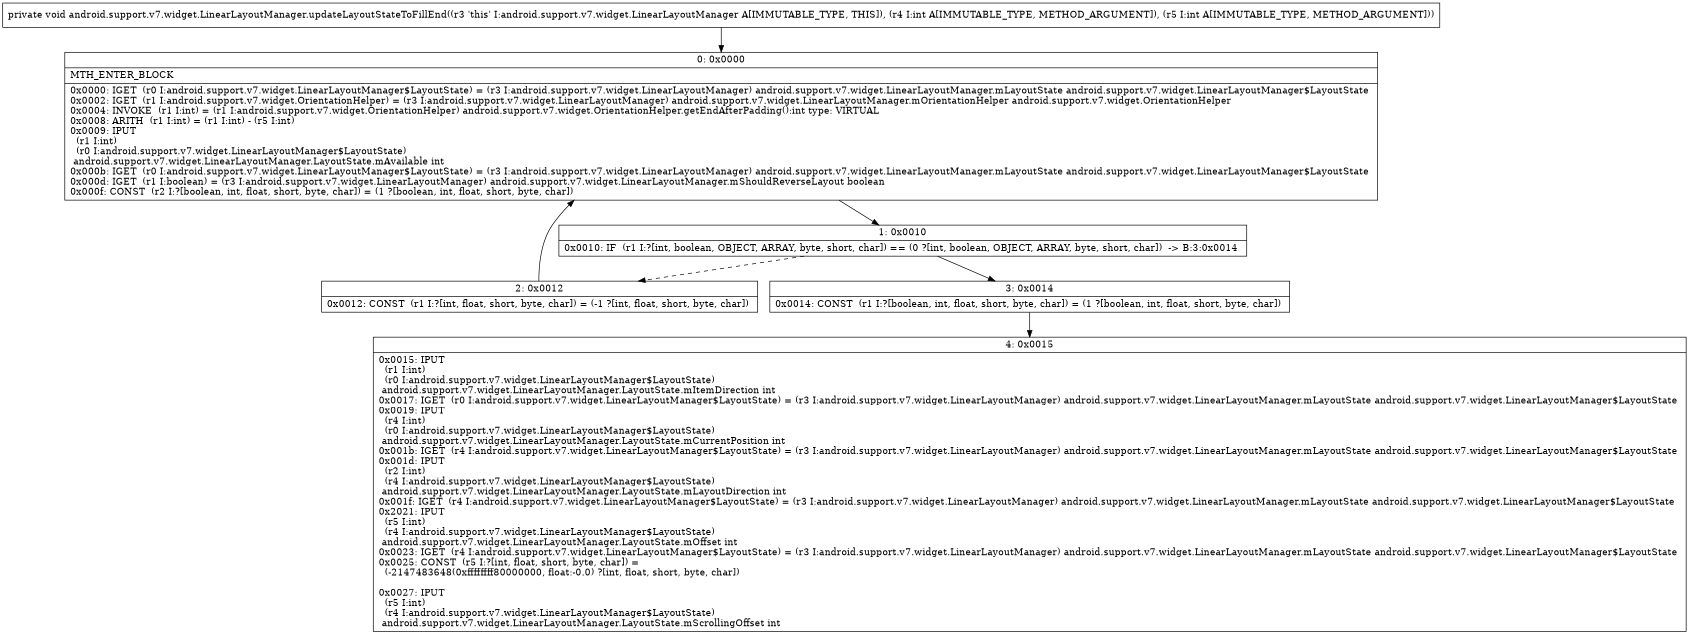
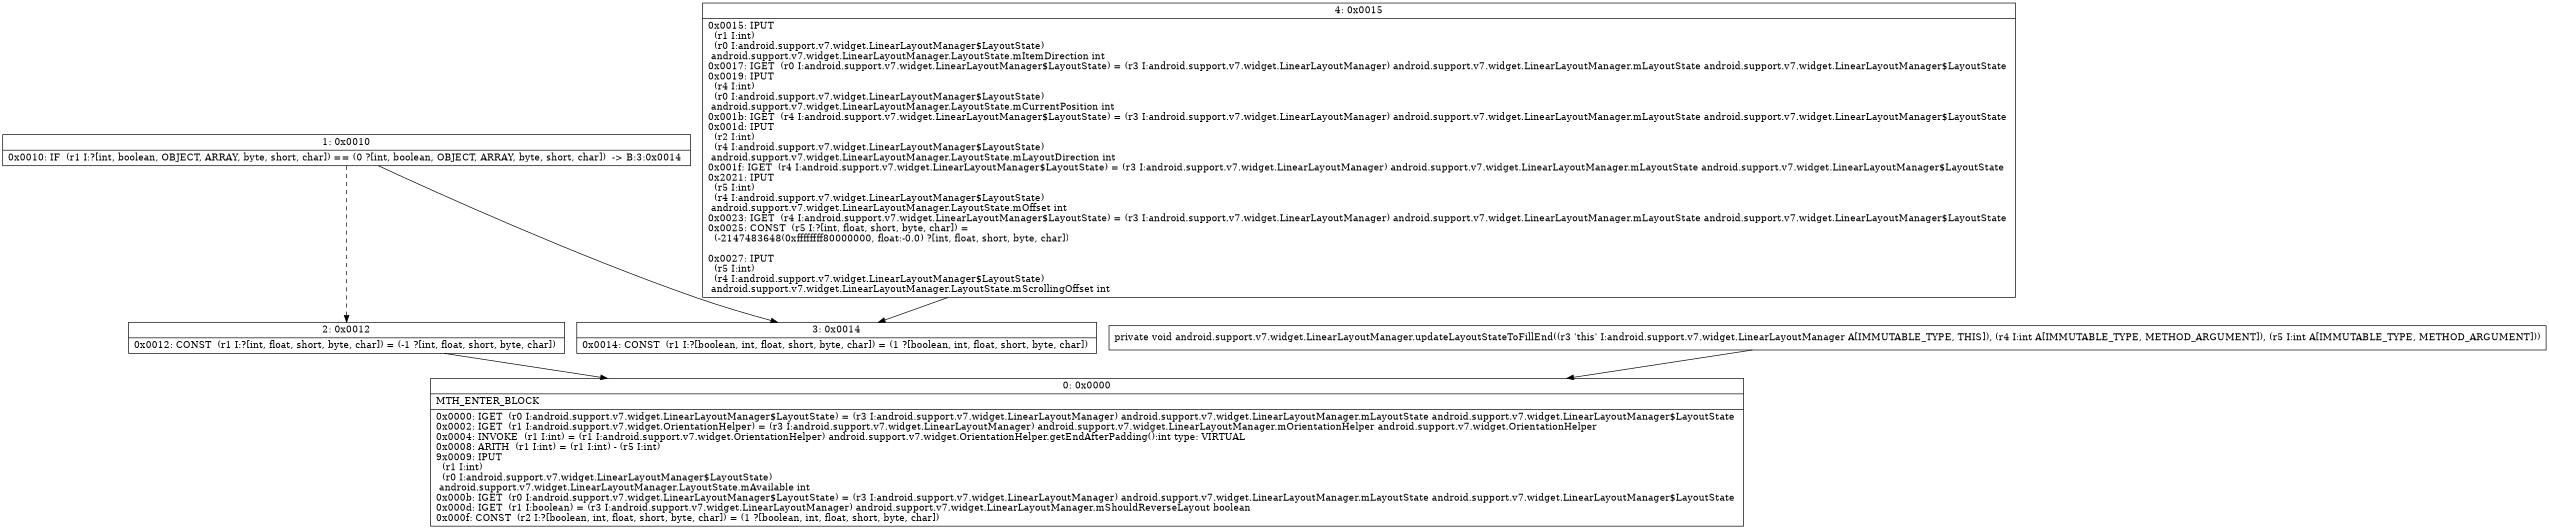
  digraph {
    node [shape=record]
-   n1 [label="{0\:\ 0x0000|MTH_ENTER_BLOCK\l|0x0000: IGET  (r0 I:android.support.v7.widget.LinearLayoutManager$LayoutState) = (r3 I:android.support.v7.widget.LinearLayoutManager) android.support.v7.widget.LinearLayoutManager.mLayoutState android.support.v7.widget.LinearLayoutManager$LayoutState \l0x0002: IGET  (r1 I:android.support.v7.widget.OrientationHelper) = (r3 I:android.support.v7.widget.LinearLayoutManager) android.support.v7.widget.LinearLayoutManager.mOrientationHelper android.support.v7.widget.OrientationHelper \l0x0004: INVOKE  (r1 I:int) = (r1 I:android.support.v7.widget.OrientationHelper) android.support.v7.widget.OrientationHelper.getEndAfterPadding():int type: VIRTUAL \l0x0008: ARITH  (r1 I:int) = (r1 I:int) \- (r5 I:int) \l0x0009: IPUT  \l  (r1 I:int)\l  (r0 I:android.support.v7.widget.LinearLayoutManager$LayoutState)\l android.support.v7.widget.LinearLayoutManager.LayoutState.mAvailable int \l0x000b: IGET  (r0 I:android.support.v7.widget.LinearLayoutManager$LayoutState) = (r3 I:android.support.v7.widget.LinearLayoutManager) android.support.v7.widget.LinearLayoutManager.mLayoutState android.support.v7.widget.LinearLayoutManager$LayoutState \l0x000d: IGET  (r1 I:boolean) = (r3 I:android.support.v7.widget.LinearLayoutManager) android.support.v7.widget.LinearLayoutManager.mShouldReverseLayout boolean \l0x000f: CONST  (r2 I:?[boolean, int, float, short, byte, char]) = (1 ?[boolean, int, float, short, byte, char]) \l}"]
+   n1 [label="{0\:\ 0x0000|MTH_ENTER_BLOCK\l|0x0000: IGET  (r0 I:android.support.v7.widget.LinearLayoutManager$LayoutState) = (r3 I:android.support.v7.widget.LinearLayoutManager) android.support.v7.widget.LinearLayoutManager.mLayoutState android.support.v7.widget.LinearLayoutManager$LayoutState \l0x0002: IGET  (r1 I:android.support.v7.widget.OrientationHelper) = (r3 I:android.support.v7.widget.LinearLayoutManager) android.support.v7.widget.LinearLayoutManager.mOrientationHelper android.support.v7.widget.OrientationHelper \l0x0004: INVOKE  (r1 I:int) = (r1 I:android.support.v7.widget.OrientationHelper) android.support.v7.widget.OrientationHelper.getEndAfterPadding():int type: VIRTUAL \l0x0008: ARITH  (r1 I:int) = (r1 I:int) \- (r5 I:int) \l9x0009: IPUT  \l  (r1 I:int)\l  (r0 I:android.support.v7.widget.LinearLayoutManager$LayoutState)\l android.support.v7.widget.LinearLayoutManager.LayoutState.mAvailable int \l0x000b: IGET  (r0 I:android.support.v7.widget.LinearLayoutManager$LayoutState) = (r3 I:android.support.v7.widget.LinearLayoutManager) android.support.v7.widget.LinearLayoutManager.mLayoutState android.support.v7.widget.LinearLayoutManager$LayoutState \l0x000d: IGET  (r1 I:boolean) = (r3 I:android.support.v7.widget.LinearLayoutManager) android.support.v7.widget.LinearLayoutManager.mShouldReverseLayout boolean \l0x000f: CONST  (r2 I:?[boolean, int, float, short, byte, char]) = (1 ?[boolean, int, float, short, byte, char]) \l}"]
    n2 [label="{1\:\ 0x0010|0x0010: IF  (r1 I:?[int, boolean, OBJECT, ARRAY, byte, short, char]) == (0 ?[int, boolean, OBJECT, ARRAY, byte, short, char])  \-\> B:3:0x0014 \l}"]
    n3 [label="{2\:\ 0x0012|0x0012: CONST  (r1 I:?[int, float, short, byte, char]) = (\-1 ?[int, float, short, byte, char]) \l}"]
    n4 [label="{3\:\ 0x0014|0x0014: CONST  (r1 I:?[boolean, int, float, short, byte, char]) = (1 ?[boolean, int, float, short, byte, char]) \l}"]
    n5 [label="{4\:\ 0x0015|0x0015: IPUT  \l  (r1 I:int)\l  (r0 I:android.support.v7.widget.LinearLayoutManager$LayoutState)\l android.support.v7.widget.LinearLayoutManager.LayoutState.mItemDirection int \l0x0017: IGET  (r0 I:android.support.v7.widget.LinearLayoutManager$LayoutState) = (r3 I:android.support.v7.widget.LinearLayoutManager) android.support.v7.widget.LinearLayoutManager.mLayoutState android.support.v7.widget.LinearLayoutManager$LayoutState \l0x0019: IPUT  \l  (r4 I:int)\l  (r0 I:android.support.v7.widget.LinearLayoutManager$LayoutState)\l android.support.v7.widget.LinearLayoutManager.LayoutState.mCurrentPosition int \l0x001b: IGET  (r4 I:android.support.v7.widget.LinearLayoutManager$LayoutState) = (r3 I:android.support.v7.widget.LinearLayoutManager) android.support.v7.widget.LinearLayoutManager.mLayoutState android.support.v7.widget.LinearLayoutManager$LayoutState \l0x001d: IPUT  \l  (r2 I:int)\l  (r4 I:android.support.v7.widget.LinearLayoutManager$LayoutState)\l android.support.v7.widget.LinearLayoutManager.LayoutState.mLayoutDirection int \l0x001f: IGET  (r4 I:android.support.v7.widget.LinearLayoutManager$LayoutState) = (r3 I:android.support.v7.widget.LinearLayoutManager) android.support.v7.widget.LinearLayoutManager.mLayoutState android.support.v7.widget.LinearLayoutManager$LayoutState \l0x2021: IPUT  \l  (r5 I:int)\l  (r4 I:android.support.v7.widget.LinearLayoutManager$LayoutState)\l android.support.v7.widget.LinearLayoutManager.LayoutState.mOffset int \l0x0023: IGET  (r4 I:android.support.v7.widget.LinearLayoutManager$LayoutState) = (r3 I:android.support.v7.widget.LinearLayoutManager) android.support.v7.widget.LinearLayoutManager.mLayoutState android.support.v7.widget.LinearLayoutManager$LayoutState \l0x0025: CONST  (r5 I:?[int, float, short, byte, char]) = \l  (\-2147483648(0xffffffff80000000, float:\-0.0) ?[int, float, short, byte, char])\l \l0x0027: IPUT  \l  (r5 I:int)\l  (r4 I:android.support.v7.widget.LinearLayoutManager$LayoutState)\l android.support.v7.widget.LinearLayoutManager.LayoutState.mScrollingOffset int \l}"]
    n6 [label="{private void android.support.v7.widget.LinearLayoutManager.updateLayoutStateToFillEnd((r3 'this' I:android.support.v7.widget.LinearLayoutManager A[IMMUTABLE_TYPE, THIS]), (r4 I:int A[IMMUTABLE_TYPE, METHOD_ARGUMENT]), (r5 I:int A[IMMUTABLE_TYPE, METHOD_ARGUMENT])) }"]
-   n1 -> n2
    n2 -> n3 [style=dashed]
    n2 -> n4
    n3 -> n1
-   n4 -> n5
+   n5 -> n4
    n6 -> n1
  }
